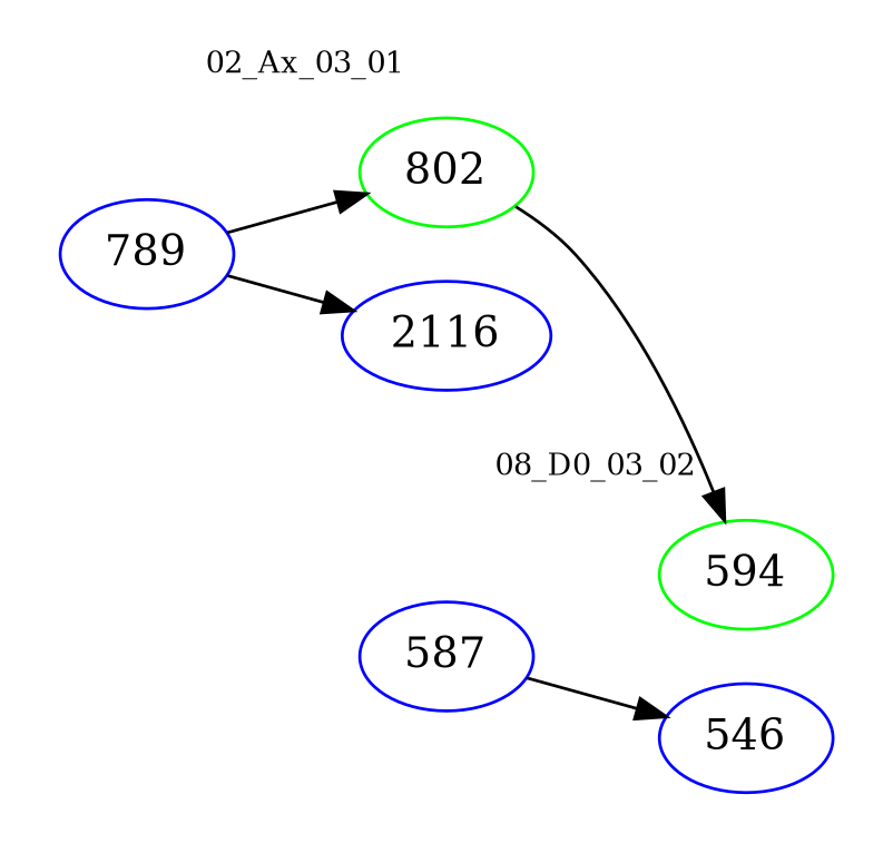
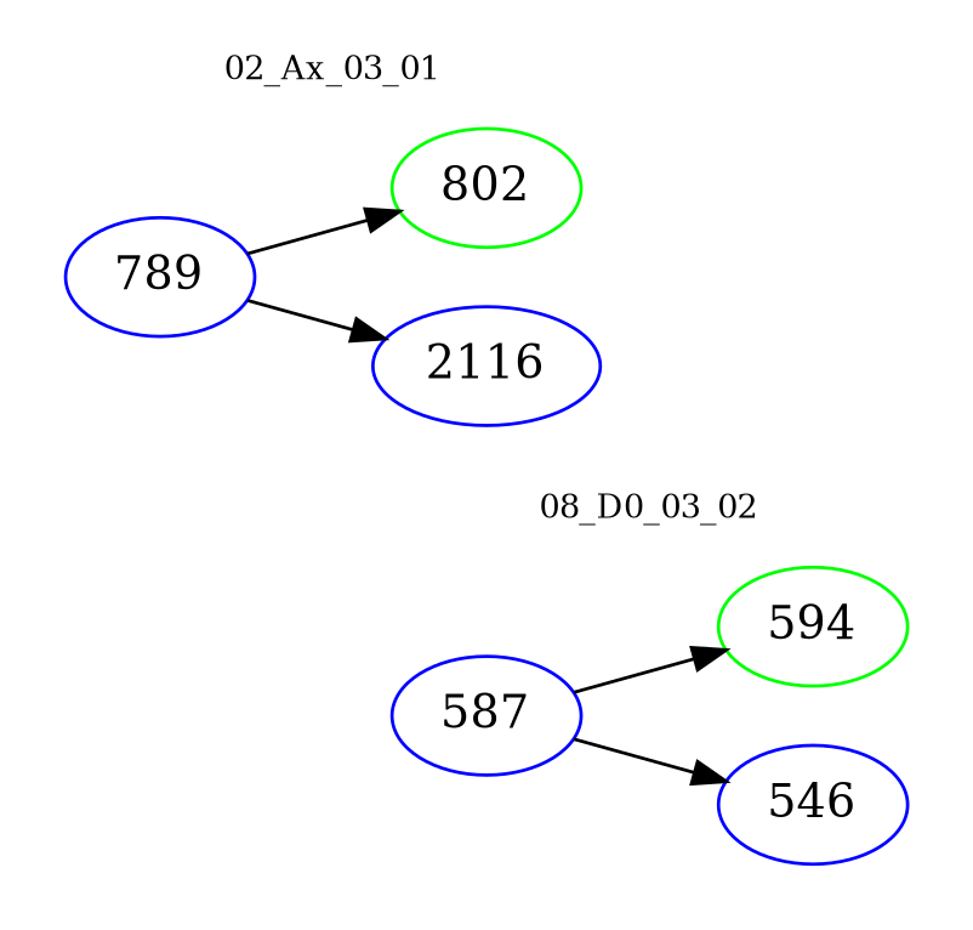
  digraph {
    rankdir=LR
    node [color=blue]
    edge [color=black]
    n1 [label=789]
    n2 [label=2116]
    n3 [color=green label=802]
    n4 [label=587]
    n5 [label=546]
    n6 [color=green label=594]
    subgraph cluster_1 {
      color=white
      fontsize=10
      label="02_Ax_03_01"
      n1
      n2
      n3
    }
    subgraph cluster_2 {
      color=white
      fontsize=10
      label="08_D0_03_02"
      n4
      n5
      n6
    }
    n1 -> n2
    n1 -> n3
    n4 -> n5
-   n3 -> n6
+   n4 -> n6
  }
